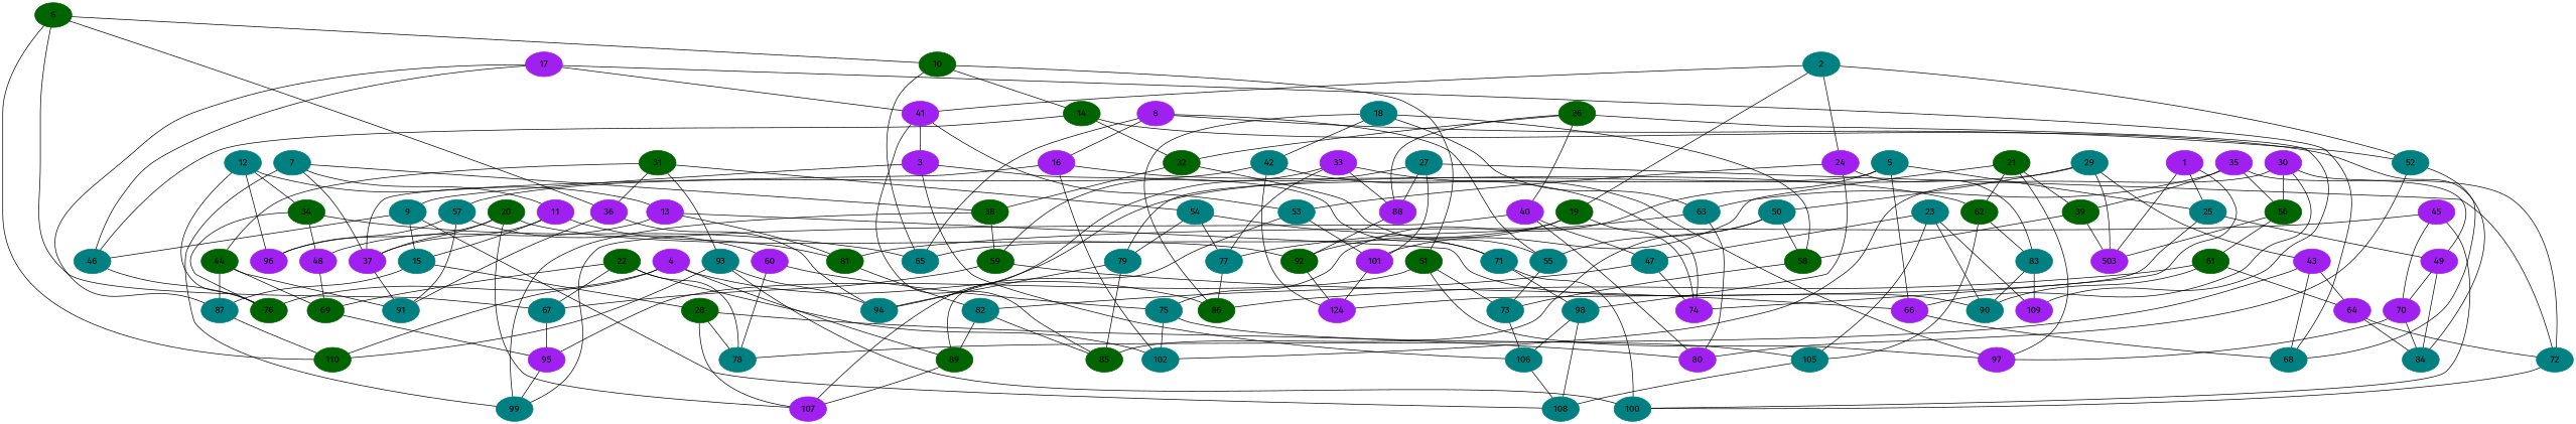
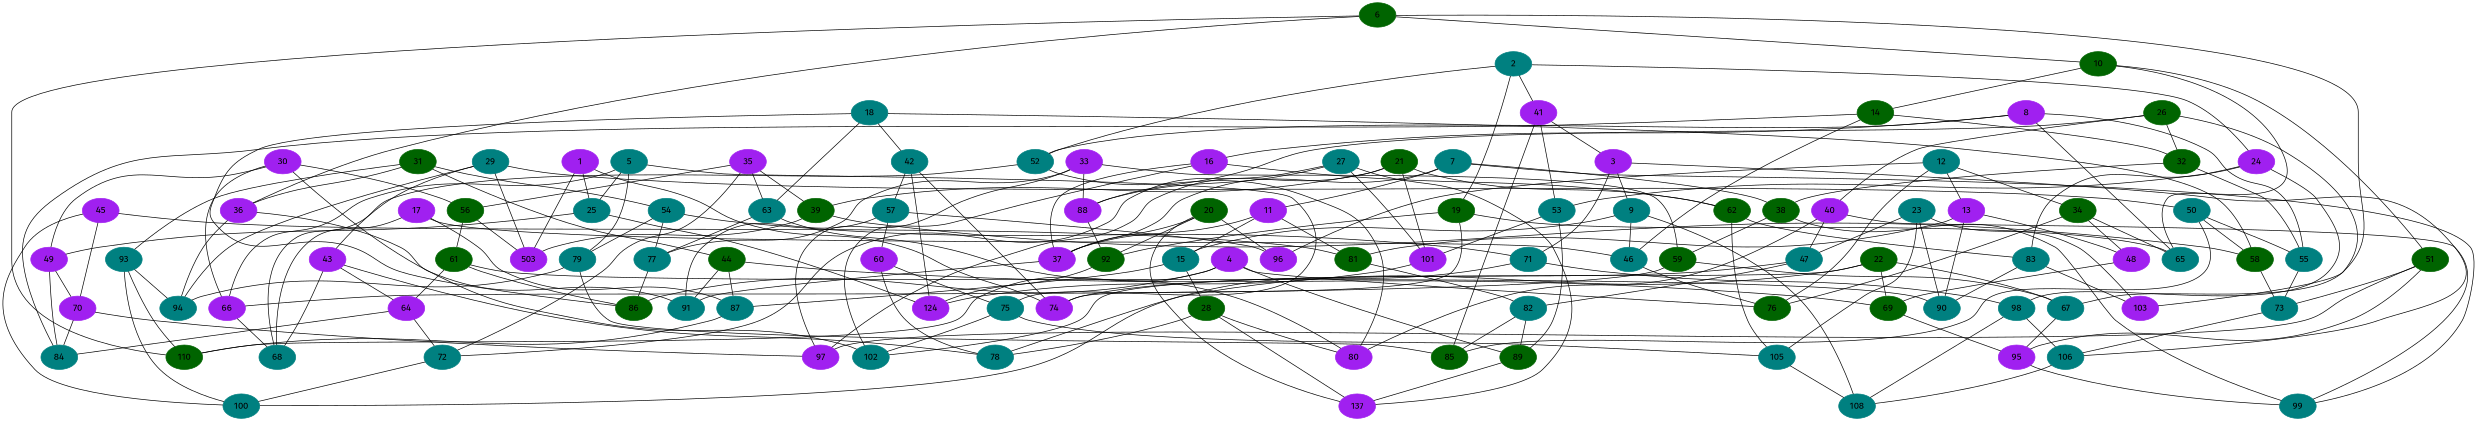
  graph {
    fontname="Fira Sans"
    node [color=teal fontname="Fira Sans" style=filled]
    edge [fontname="Fira Sans"]
    1 [color=purple]
    25
    74 [color=purple]
    n4 [color=purple label=503]
    3 [color=purple]
    9
    71
    106
    49 [color=purple]
    n10 [color=purple label=124]
    19 [color=darkgreen]
    2
    24 [color=purple]
    41 [color=purple]
    52
    65
    92 [color=darkgreen]
    53
    83
    98
    85 [color=darkgreen]
    68
    80 [color=purple]
    15
    46
    108
    100
    4 [color=purple]
    76 [color=darkgreen]
    86 [color=darkgreen]
    89 [color=darkgreen]
    110 [color=darkgreen]
-   107 [color=purple]
+   107 [color=purple label=137]
    5
    66 [color=purple]
    75
    79
    102
    105
    94
    6 [color=darkgreen]
    10 [color=darkgreen]
    36 [color=purple]
    67
    14 [color=darkgreen]
    51 [color=darkgreen]
    91
    95 [color=purple]
    11 [color=purple]
    7
    37 [color=purple]
    38 [color=darkgreen]
    99
    81 [color=darkgreen]
    59 [color=darkgreen]
    8 [color=purple]
    16 [color=purple]
    55
    62 [color=darkgreen]
    73
    28 [color=darkgreen]
    87
    32 [color=darkgreen]
    84
    97 [color=purple]
    82
    12
    13 [color=purple]
    34 [color=darkgreen]
    96 [color=purple]
    48 [color=purple]
    90
    69 [color=darkgreen]
    78
    17 [color=purple]
    18
    42
    58 [color=darkgreen]
    63
    57
    77
    20 [color=darkgreen]
    21 [color=darkgreen]
    39 [color=darkgreen]
    101 [color=purple]
    22 [color=darkgreen]
    23
    47
-   109 [color=purple]
+   109 [color=purple label=103]
    70 [color=purple]
    26 [color=darkgreen]
    40 [color=purple]
    88 [color=purple]
    27
    72
    29
    43 [color=purple]
    50
    64 [color=purple]
    30 [color=purple]
    56 [color=darkgreen]
    61 [color=darkgreen]
    31 [color=darkgreen]
    44 [color=darkgreen]
    54
    93
    33 [color=purple]
    35 [color=purple]
    60 [color=purple]
    45 [color=purple]
    1 -- 25
    1 -- 74
    1 -- n4
    25 -- 49
    25 -- n10
    3 -- 9
    3 -- 71
    3 -- 106
    9 -- 15
    9 -- 46
    9 -- 108
    71 -- 98
    71 -- 100
    106 -- 108
    49 -- 84
    49 -- 70
    19 -- 74
    19 -- 65
    19 -- 92
    2 -- 19
    2 -- 24
    2 -- 41
    2 -- 52
    24 -- 53
    24 -- 83
    24 -- 98
    41 -- 3
    41 -- 53
    41 -- 85
    52 -- 68
    52 -- 80
    92 -- n10
    53 -- 89
    53 -- 101
    83 -- 90
    83 -- 109
    98 -- 106
    98 -- 108
    15 -- 28
    15 -- 87
    46 -- 76
    4 -- 76
    4 -- 86
    4 -- 89
    4 -- 110
    89 -- 107
    5 -- 25
    5 -- 66
    5 -- 75
    5 -- 79
    66 -- 68
    75 -- 102
    75 -- 105
    79 -- 85
    79 -- 94
    105 -- 108
    6 -- 110
    6 -- 10
    6 -- 36
    6 -- 67
    10 -- 65
    10 -- 14
    10 -- 51
    36 -- 94
    36 -- 91
    67 -- 95
    14 -- 46
    14 -- 32
    14 -- 84
    51 -- 95
    51 -- 73
    51 -- 97
    95 -- 99
    11 -- 15
    11 -- 37
    11 -- 81
    7 -- 11
    7 -- 37
    7 -- 38
    7 -- 99
    37 -- 91
    38 -- 99
    38 -- 59
    81 -- 82
    59 -- 66
    59 -- 67
    8 -- 52
    8 -- 65
    8 -- 16
    8 -- 55
    16 -- 102
    16 -- 37
    16 -- 62
    55 -- 73
    62 -- 83
    62 -- 105
    73 -- 106
    28 -- 80
    28 -- 107
    28 -- 78
    87 -- 110
    32 -- 38
    32 -- 55
    82 -- 85
    82 -- 89
    12 -- 76
    12 -- 13
    12 -- 34
    12 -- 96
    13 -- 81
    13 -- 48
    13 -- 90
    34 -- 65
    34 -- 76
    34 -- 48
    48 -- 69
    69 -- 95
-   17 -- 41
    17 -- 68
    17 -- 46
    17 -- 87
    18 -- 86
    18 -- 42
    18 -- 58
    18 -- 63
    42 -- 74
    42 -- n10
    42 -- 57
    58 -- 73
    63 -- 80
    63 -- 77
    57 -- 91
    57 -- 96
    57 -- 60
    77 -- 86
    20 -- 92
    20 -- 107
    20 -- 37
    20 -- 96
    21 -- 62
    21 -- 97
    21 -- 39
    21 -- 101
    39 -- n4
    39 -- 58
    101 -- n10
    22 -- 102
    22 -- 67
    22 -- 69
    22 -- 78
    23 -- 105
    23 -- 90
    23 -- 47
    23 -- 109
    47 -- 74
    47 -- 82
    70 -- 84
    70 -- 97
    26 -- 32
    26 -- 109
    26 -- 40
    26 -- 88
    40 -- 80
    40 -- 99
    40 -- 47
    88 -- 92
    27 -- 107
    27 -- 101
    27 -- 88
    27 -- 72
    72 -- 100
    29 -- n4
    29 -- 94
    29 -- 43
    29 -- 50
    43 -- 68
    43 -- 78
    43 -- 64
    50 -- 85
    50 -- 55
    50 -- 58
    64 -- 84
    64 -- 72
    30 -- 49
    30 -- 66
    30 -- 102
    30 -- 56
    56 -- n4
    56 -- 61
    61 -- 86
    61 -- 90
    61 -- 64
    31 -- 36
    31 -- 44
    31 -- 54
    31 -- 93
    44 -- 91
    44 -- 87
    44 -- 69
    54 -- 71
    54 -- 79
    54 -- 77
    93 -- 100
    93 -- 110
    93 -- 94
    33 -- 59
    33 -- 97
    33 -- 77
    33 -- 88
    35 -- 63
    35 -- 39
    35 -- 72
    35 -- 56
    60 -- 75
    60 -- 78
    45 -- 100
    45 -- 81
    45 -- 70
  }
